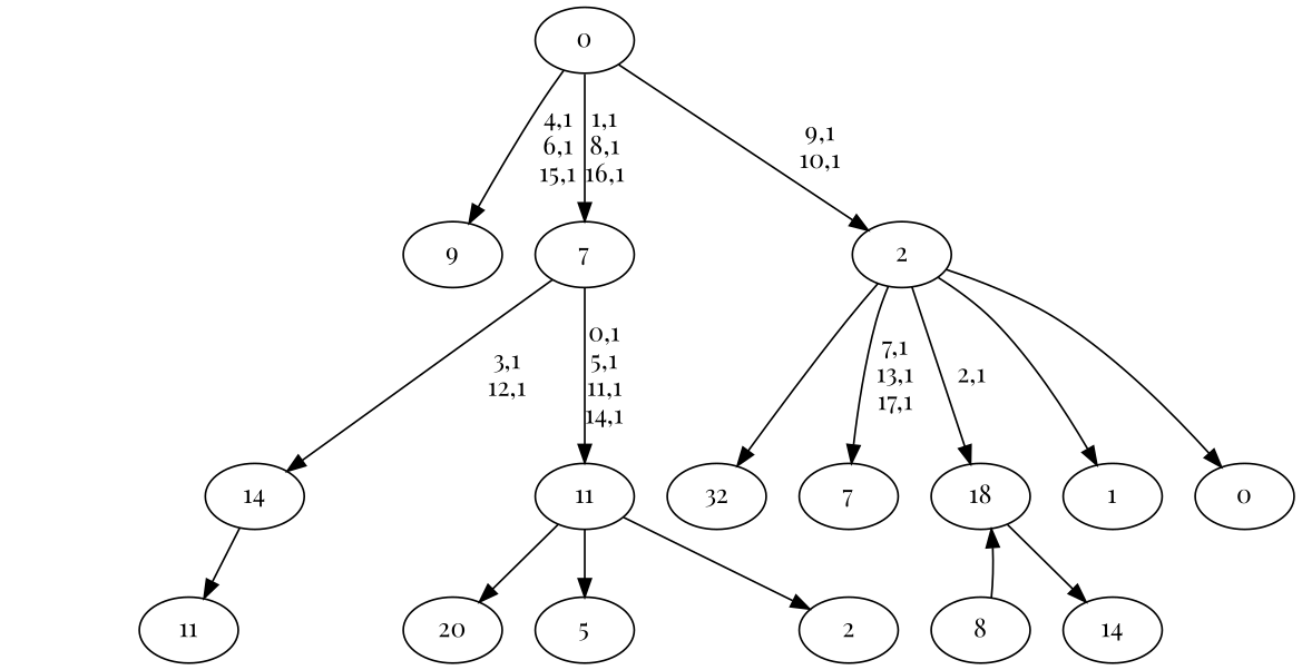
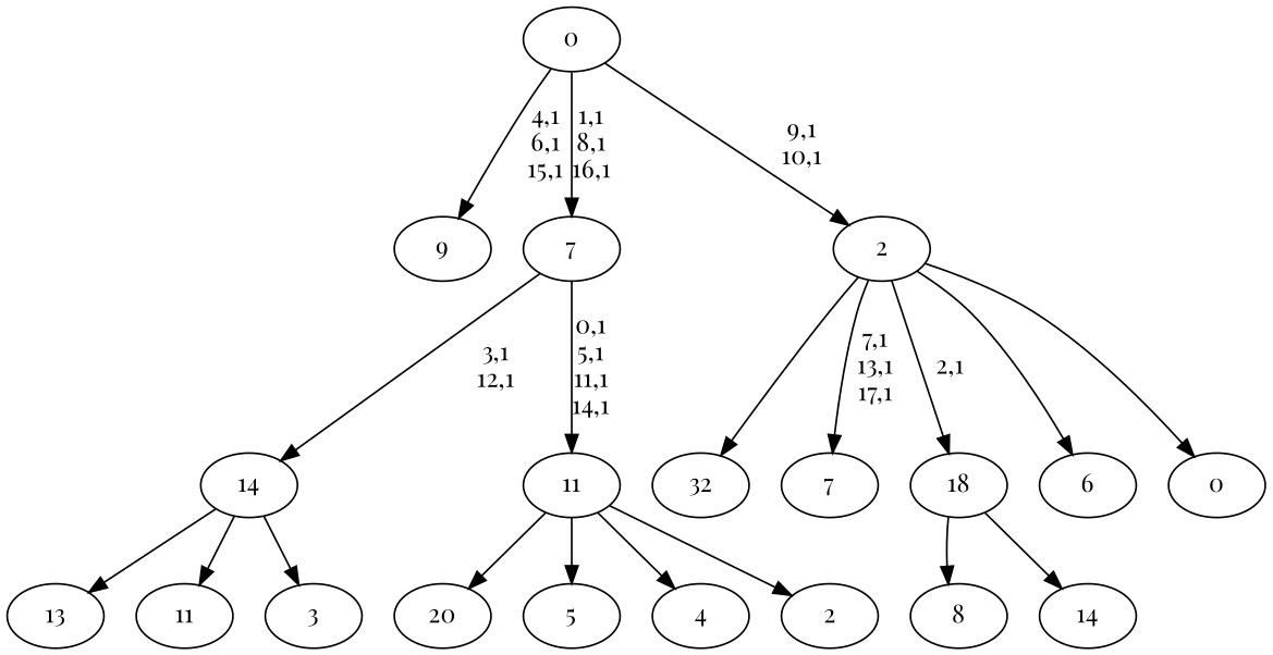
  digraph {
    fontname="Playfair Display"
    node [fontname="Playfair Display"]
    edge [fontname="Playfair Display"]
    n1 [label=14]
+   n2 [label=13]
    n3 [label=32]
    n4 [label=11]
    n5 [label=20]
    n6 [label=9]
    n7 [label=8]
    n8 [label=7]
    18
    n10 [label=5]
+   n11 [label=4]
+   n12 [label=3]
    14
    n14 [label=2]
    11
    7
-   n17 [label=1]
+   n17 [label=6]
    n18 [label=0]
    2
    0
    18 -> n1
-   n7 -> 18
+   18 -> n7
+   14 -> n2
    14 -> n4
+   14 -> n12
    11 -> n5
    11 -> n10
+   11 -> n11
    11 -> n14
    7 -> 14 [label="3,1\n12,1"]
    7 -> 11 [label="0,1\n5,1\n11,1\n14,1"]
    2 -> n3
    2 -> n8 [label="7,1\n13,1\n17,1"]
    2 -> 18 [label="2,1"]
    2 -> n17
    2 -> n18
    0 -> n6 [label="4,1\n6,1\n15,1"]
    0 -> 7 [label="1,1\n8,1\n16,1"]
    0 -> 2 [label="9,1\n10,1"]
  }
